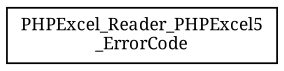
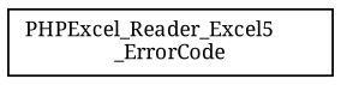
  digraph {
    rankdir=LR
    fontname="Noto Serif"
-   n1 [color=black fillcolor=white fontname="Noto Serif" fontsize=10 height=0.2 label="PHPExcel_Reader_PHPExcel5\l_ErrorCode" shape=record style=filled width=0.4]
+   n1 [color=black fillcolor=white fontname="Noto Serif" fontsize=10 height=0.2 label="PHPExcel_Reader_Excel5\l_ErrorCode" shape=record style=filled width=0.4]
  }
